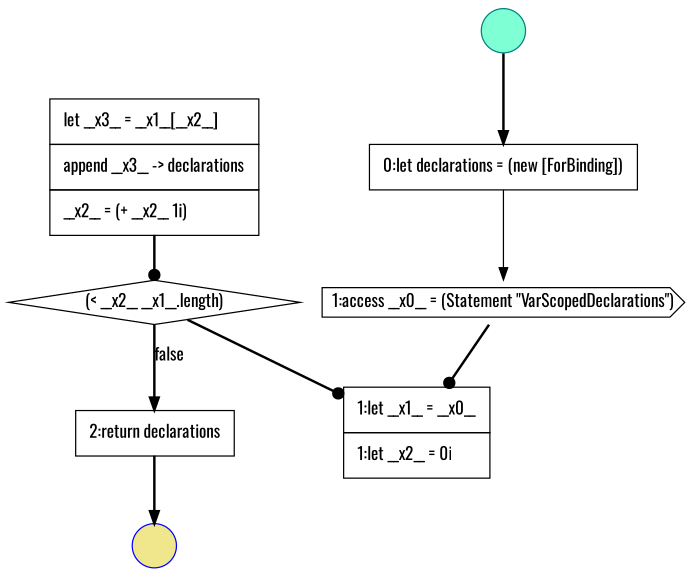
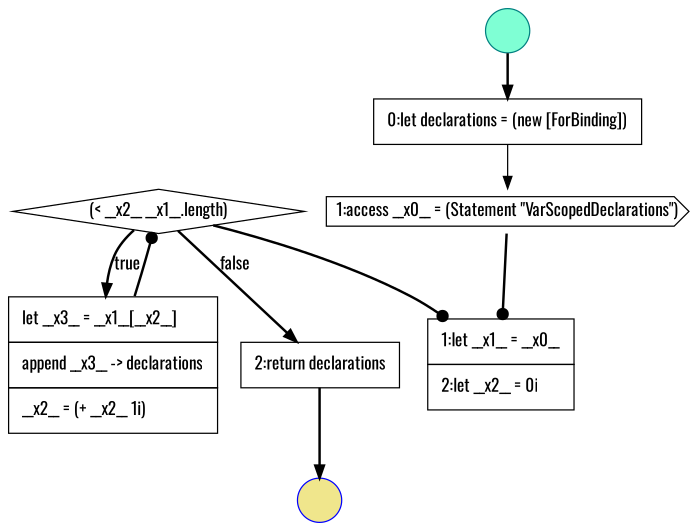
  digraph {
    fontname=Oswald
    node [color=black fillcolor=white fontname=Oswald shape=none style=filled]
    edge [arrowhead=normal color=black fontname=Oswald style=bold]
    n1 [label=<<font color="black">     <table border="0" cellborder="1" cellspacing="0" cellpadding="10">       <tr><td align="left">0:let declarations = (new [ForBinding])</td></tr>     </table>   </font>> margin=0]
    n2 [label=<<font color="black">1:access __x0__ = (Statement &quot;VarScopedDeclarations&quot;)</font>> shape=cds]
-   n3 [label=<<font color="black">     <table border="0" cellborder="1" cellspacing="0" cellpadding="10">       <tr><td align="left">1:let __x1__ = __x0__</td></tr>       <tr><td align="left">1:let __x2__ = 0i</td></tr>     </table>   </font>> margin=0]
+   n3 [label=<<font color="black">     <table border="0" cellborder="1" cellspacing="0" cellpadding="10">       <tr><td align="left">1:let __x1__ = __x0__</td></tr>       <tr><td align="left">2:let __x2__ = 0i</td></tr>     </table>   </font>> margin=0]
    n4 [label=<<font color="black">(&lt; __x2__ __x1__.length)</font>> shape=diamond]
    n5 [label=<<font color="black">     <table border="0" cellborder="1" cellspacing="0" cellpadding="10">       <tr><td align="left">let __x3__ = __x1__[__x2__]</td></tr>       <tr><td align="left">append __x3__ -&gt; declarations</td></tr>       <tr><td align="left">__x2__ = (+ __x2__ 1i)</td></tr>     </table>   </font>> margin=0]
    n6 [label=<<font color="black">     <table border="0" cellborder="1" cellspacing="0" cellpadding="10">       <tr><td align="left">2:return declarations</td></tr>     </table>   </font>> margin=0]
    n7 [color=blue fillcolor=khaki label=" " shape=circle]
    n8 [color=teal fillcolor=aquamarine label=" " shape=circle]
    n1 -> n2 [style=solid]
    n2 -> n3 [arrowhead=dot]
    n4 -> n3 [arrowhead=dot]
+   n4 -> n5 [label=<<font color="black">true</font>>]
    n4 -> n6 [label=<<font color="black">false</font>>]
    n5 -> n4 [arrowhead=dot]
    n6 -> n7
    n8 -> n1
  }
